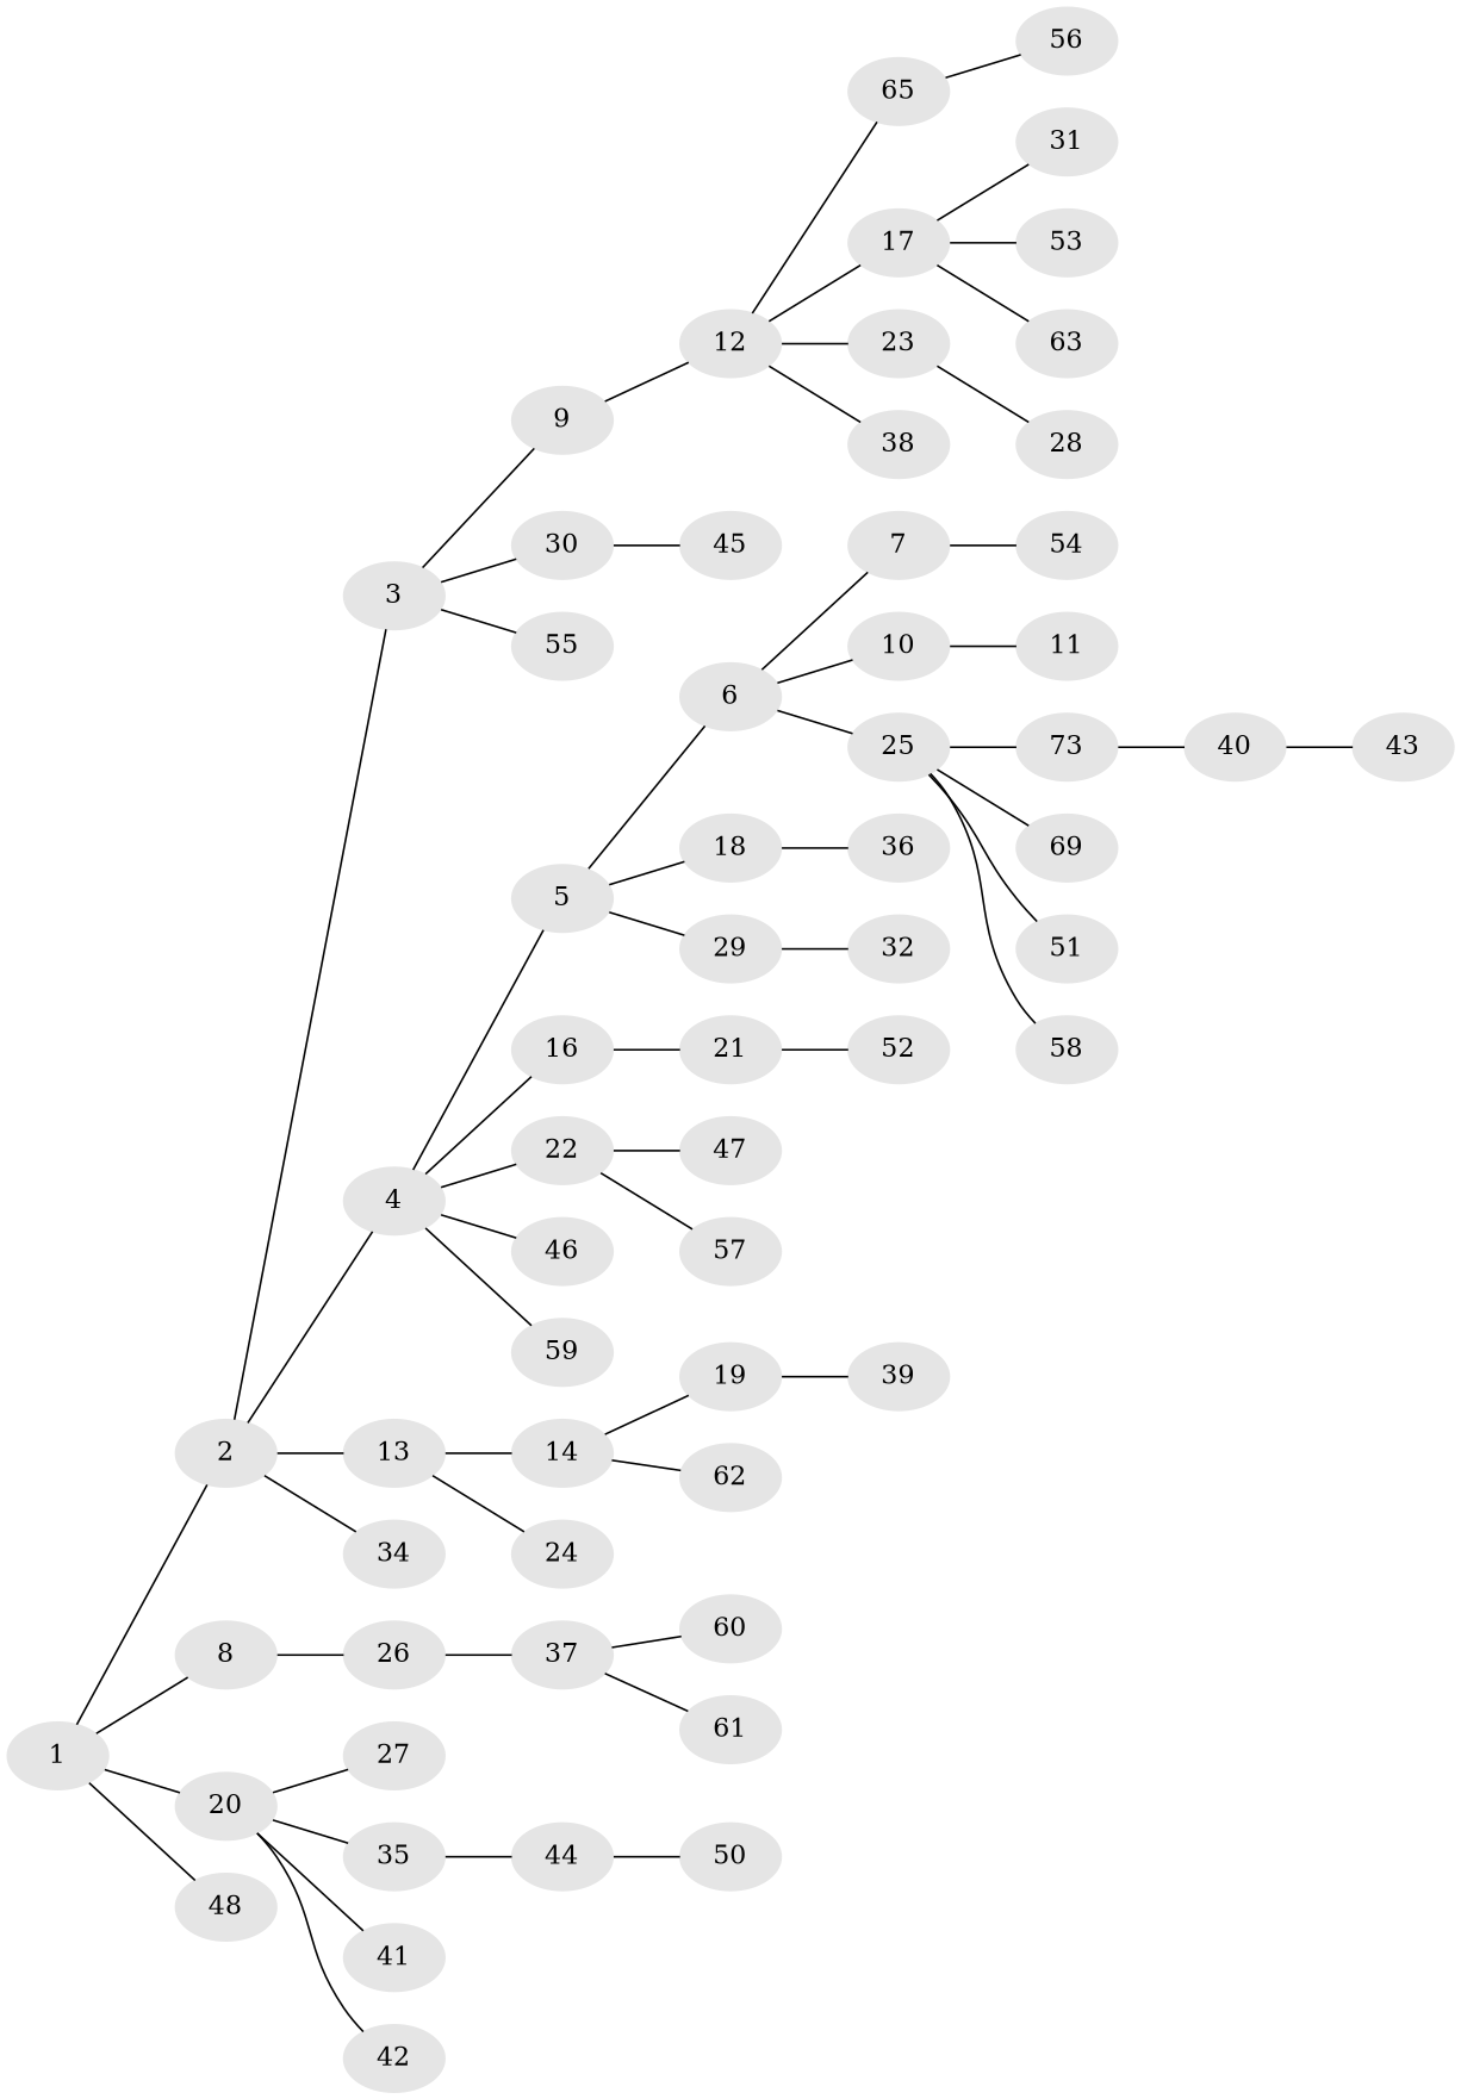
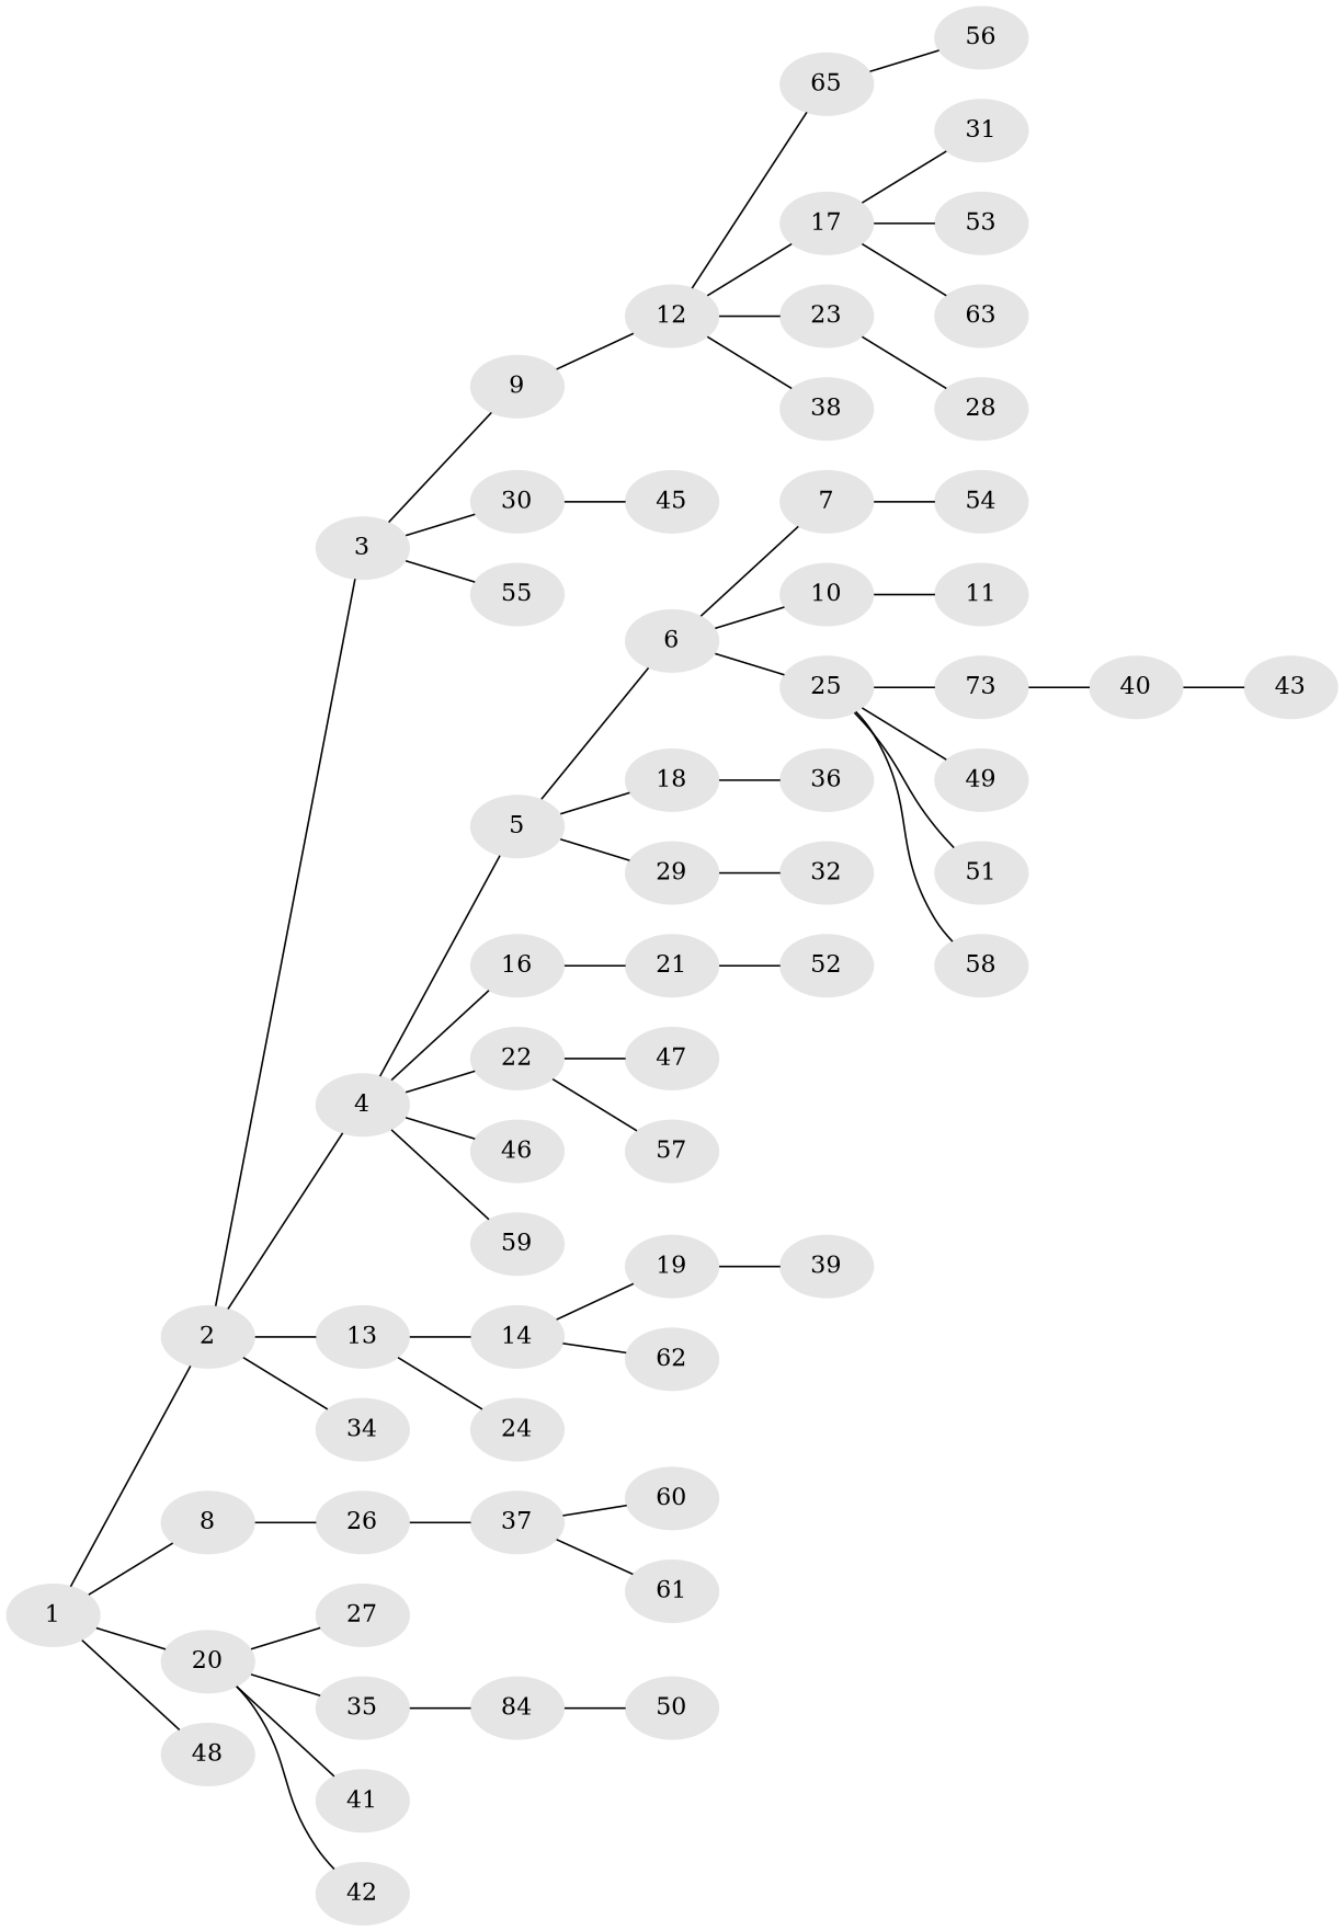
  graph {
    rankdir=LR
    node [color=gray90 style=filled]
    1
    2
    8
    20
    48
    3
    4
    13
    34
    26
    27
    35
    41
    42
    9
    30
    55
    5
    16
    22
    46
    59
    14
    24
    12
    45
    6
    18
    29
    21
    47
    57
    7
    10
    25
    36
    32
    54
    11
    n40 [label=73]
-   49 [label=69]
+   49
    51
    58
    37
    n45 [label=65]
    17
    23
    38
    56
    31
    53
    63
    28
    19
    62
    39
    52
-   44
+   44 [label=84]
    40
    60
    61
    43
    50
    1 -- 2
    1 -- 8
    1 -- 20
    1 -- 48
    2 -- 3
    2 -- 4
    2 -- 13
    2 -- 34
    8 -- 26
    20 -- 27
    20 -- 35
    20 -- 41
    20 -- 42
    3 -- 9
    3 -- 30
    3 -- 55
    4 -- 5
    4 -- 16
    4 -- 22
    4 -- 46
    4 -- 59
    13 -- 14
    13 -- 24
    26 -- 37
    35 -- 44
    9 -- 12
    30 -- 45
    5 -- 6
    5 -- 18
    5 -- 29
    16 -- 21
    22 -- 47
    22 -- 57
    14 -- 19
    14 -- 62
    12 -- n45
    12 -- 17
    12 -- 23
    12 -- 38
    6 -- 7
    6 -- 10
    6 -- 25
    18 -- 36
    29 -- 32
    21 -- 52
    7 -- 54
    10 -- 11
    25 -- n40
    25 -- 49
    25 -- 51
    25 -- 58
    n40 -- 40
    37 -- 60
    37 -- 61
    n45 -- 56
    17 -- 31
    17 -- 53
    17 -- 63
    23 -- 28
    19 -- 39
    44 -- 50
    40 -- 43
  }
